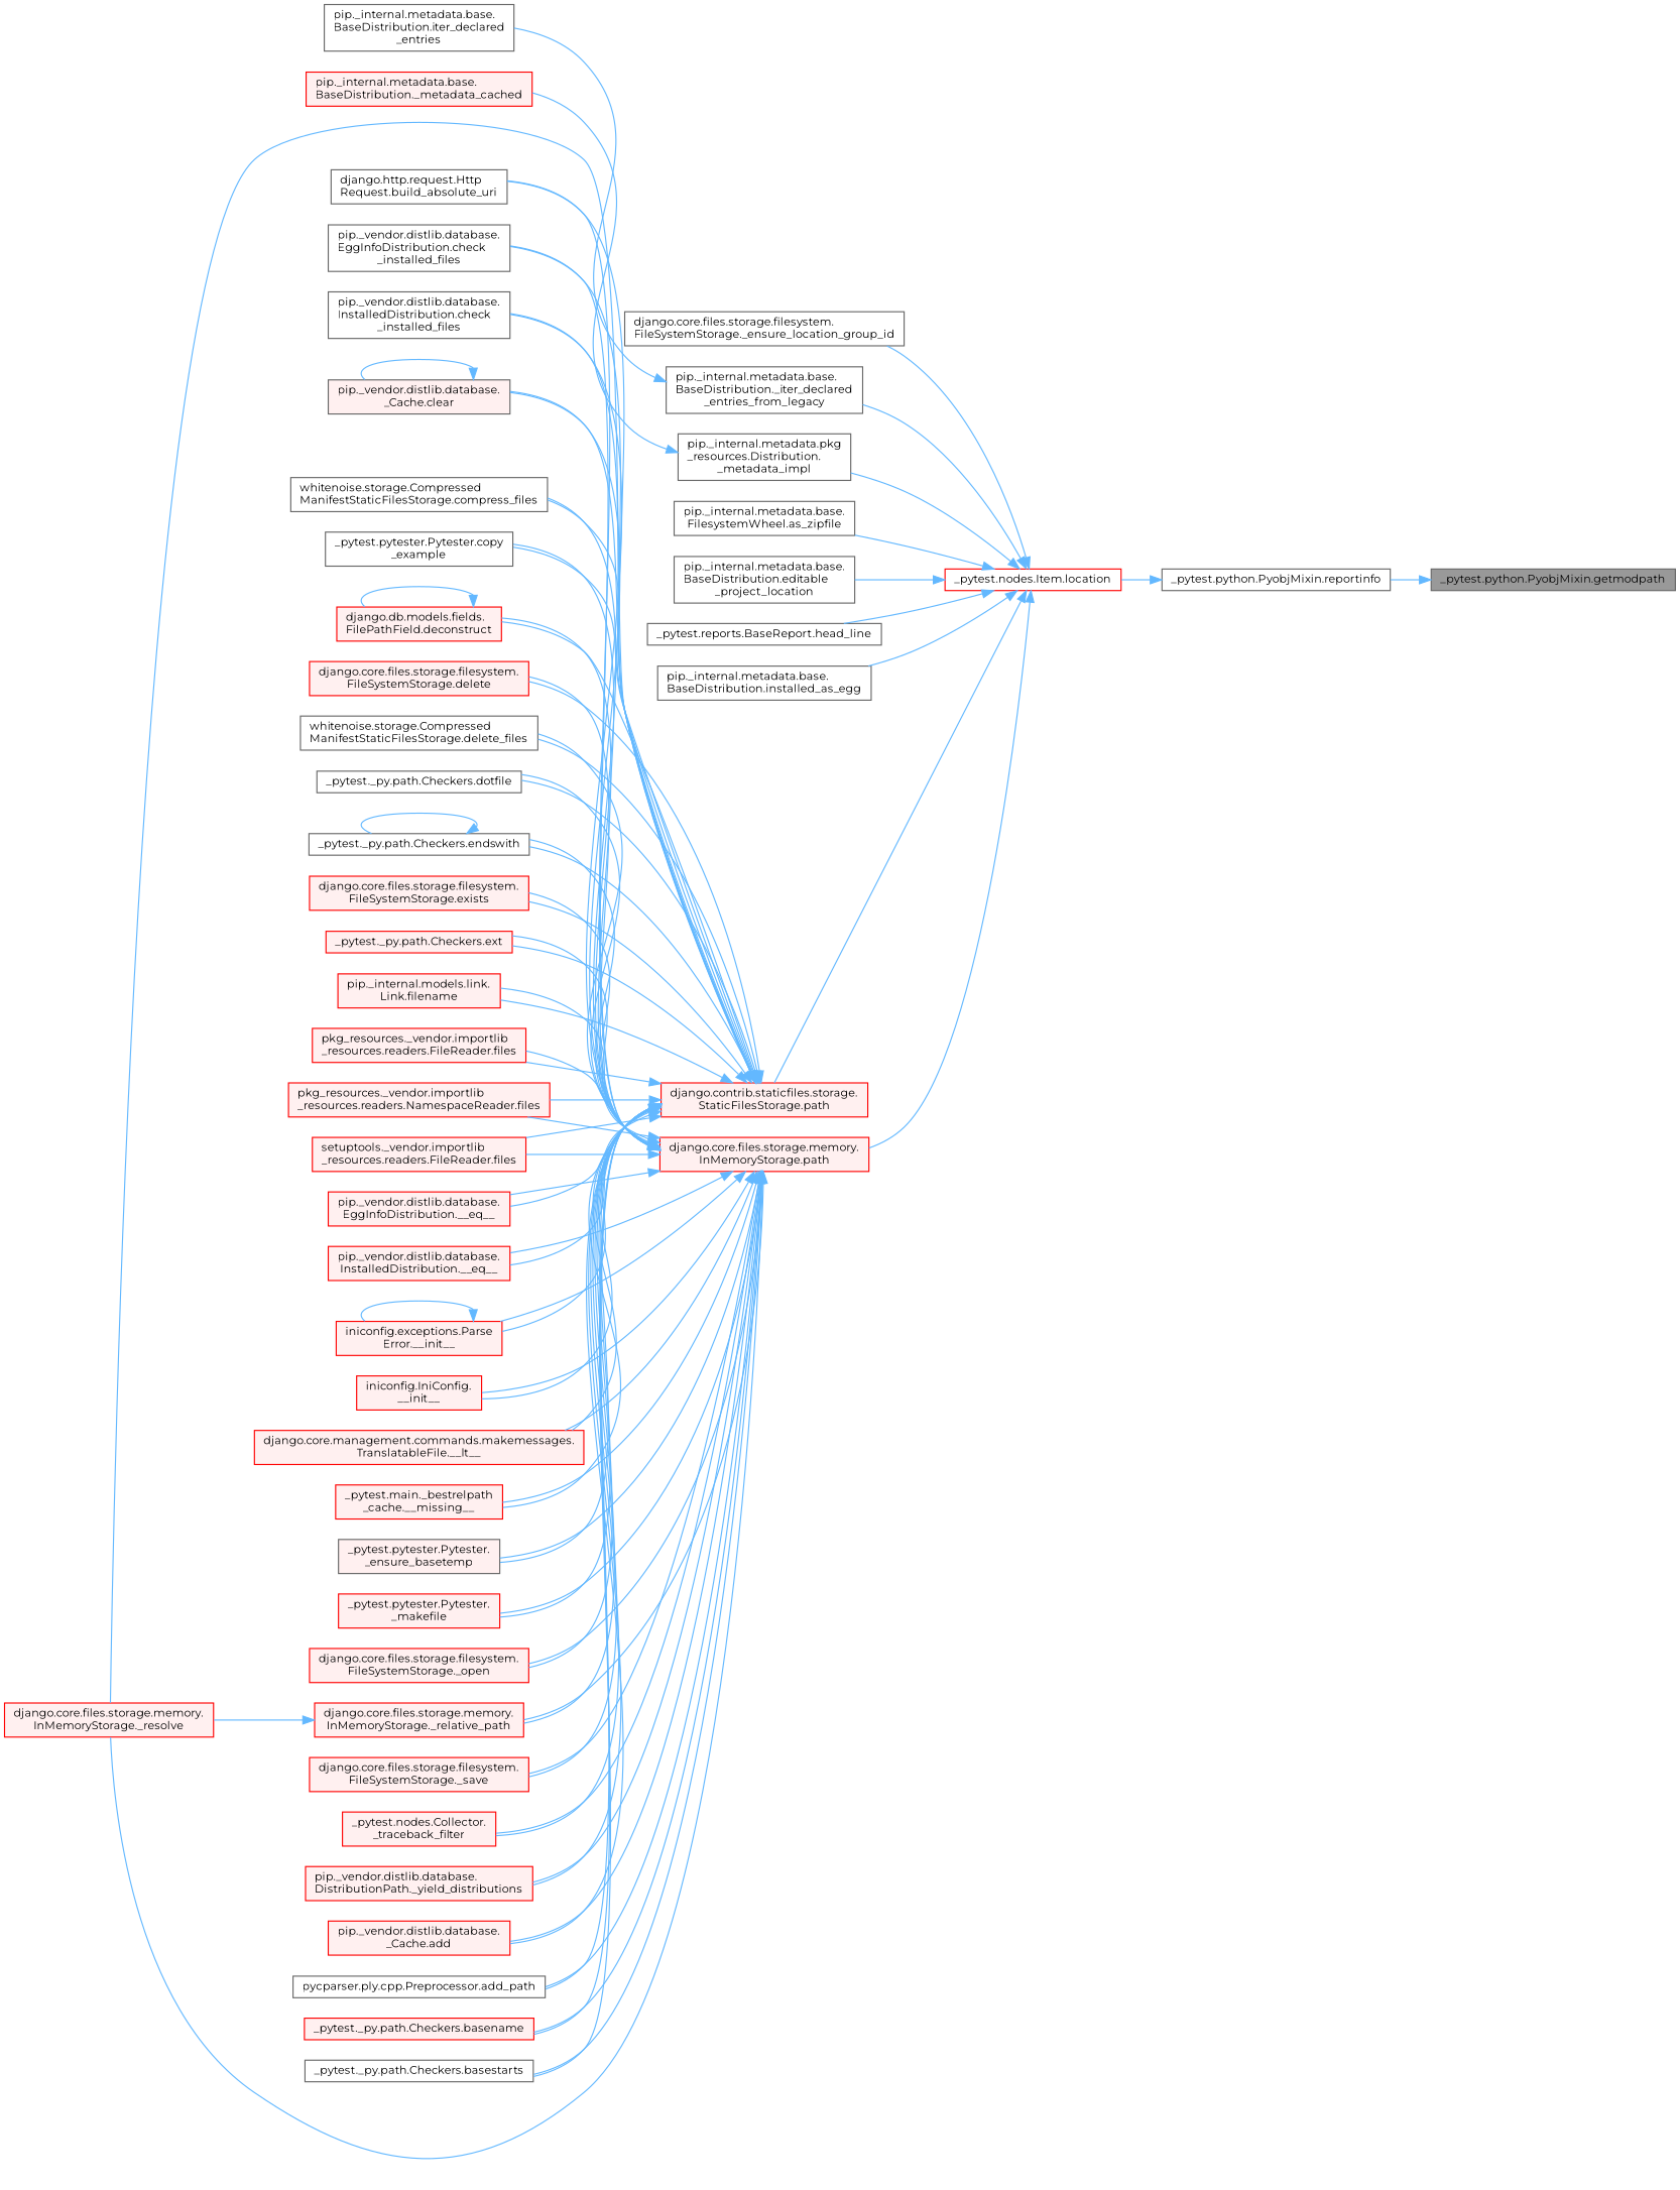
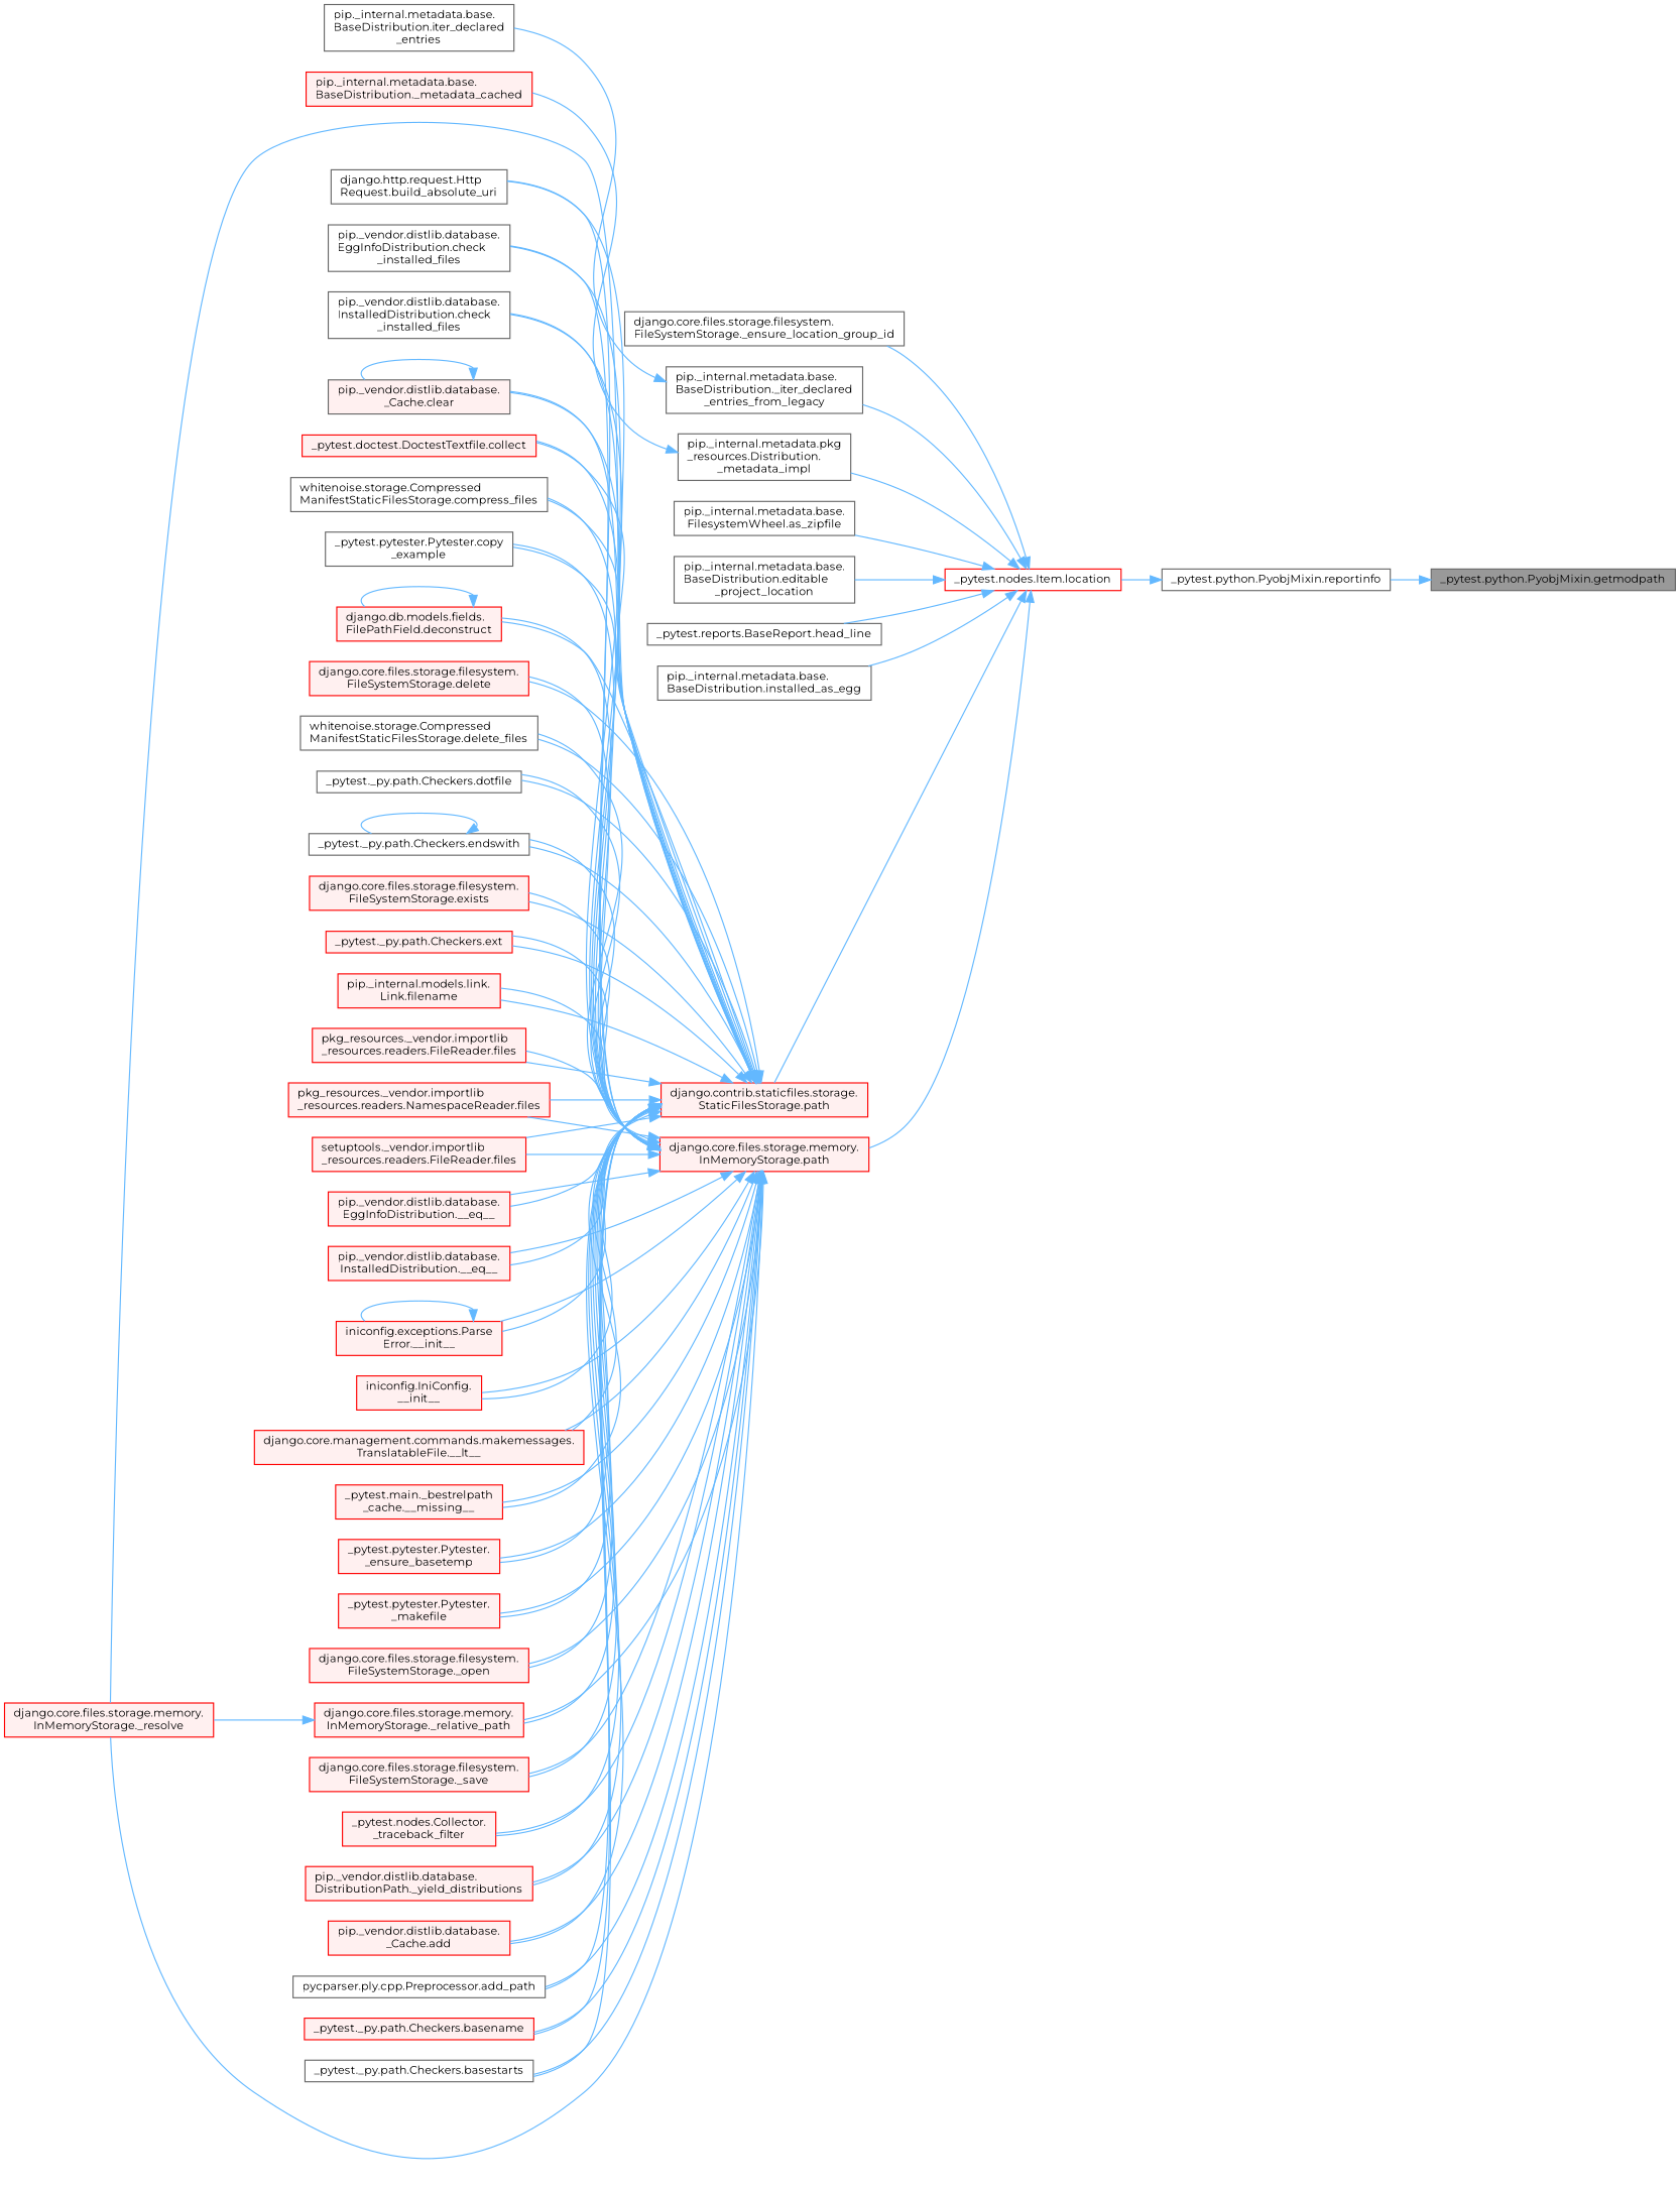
  digraph {
    fontname=Montserrat
    rankdir=RL
    node [color=red fillcolor="#FFF0F0" fontname=Montserrat fontsize=10 shape=box style=filled]
    edge [color=steelblue1 dir=back fontname=Montserrat fontsize=10 labelfontname=Helvetica labelfontsize=10 style=solid]
    n1 [color=gray40 fillcolor=grey60 fontcolor=black height=0.2 label="_pytest.python.PyobjMixin.getmodpath" width=0.4]
    n2 [color=grey40 fillcolor=white height=0.2 label="_pytest.python.PyobjMixin.reportinfo" width=0.4]
    n3 [fillcolor=white height=0.2 label="_pytest.nodes.Item.location" width=0.4]
    n4 [color=grey40 fillcolor=white height=0.2 label="django.core.files.storage.filesystem.\lFileSystemStorage._ensure_location_group_id" width=0.4]
    n5 [color=grey40 fillcolor=white height=0.2 label="pip._internal.metadata.base.\lBaseDistribution._iter_declared\l_entries_from_legacy" width=0.4]
    n6 [color=grey40 fillcolor=white height=0.2 label="pip._internal.metadata.pkg\l_resources.Distribution.\l_metadata_impl" width=0.4]
    n7 [color=grey40 fillcolor=white height=0.2 label="pip._internal.metadata.base.\lFilesystemWheel.as_zipfile" width=0.4]
    n8 [color=grey40 fillcolor=white height=0.2 label="pip._internal.metadata.base.\lBaseDistribution.editable\l_project_location" width=0.4]
    n9 [color=grey40 fillcolor=white height=0.2 label="_pytest.reports.BaseReport.head_line" width=0.4]
    n10 [color=grey40 fillcolor=white height=0.2 label="pip._internal.metadata.base.\lBaseDistribution.installed_as_egg" width=0.4]
    n11 [height=0.2 label="django.contrib.staticfiles.storage.\lStaticFilesStorage.path" width=0.4]
    n12 [height=0.2 label="django.core.files.storage.memory.\lInMemoryStorage.path" width=0.4]
    n13 [color=grey40 fillcolor=white height=0.2 label="pip._internal.metadata.base.\lBaseDistribution.iter_declared\l_entries" width=0.4]
    n14 [height=0.2 label="pip._internal.metadata.base.\lBaseDistribution._metadata_cached" width=0.4]
    n15 [height=0.2 label="pip._vendor.distlib.database.\lEggInfoDistribution.__eq__" width=0.4]
    n16 [height=0.2 label="pip._vendor.distlib.database.\lInstalledDistribution.__eq__" width=0.4]
    n17 [height=0.2 label="iniconfig.exceptions.Parse\lError.__init__" width=0.4]
    n18 [height=0.2 label="iniconfig.IniConfig.\l__init__" width=0.4]
    n19 [height=0.2 label="django.core.management.commands.makemessages.\lTranslatableFile.__lt__" width=0.4]
    n20 [height=0.2 label="_pytest.main._bestrelpath\l_cache.__missing__" width=0.4]
-   n21 [color=grey40 height=0.2 label="_pytest.pytester.Pytester.\l_ensure_basetemp" width=0.4]
+   n21 [height=0.2 label="_pytest.pytester.Pytester.\l_ensure_basetemp" width=0.4]
    n22 [height=0.2 label="_pytest.pytester.Pytester.\l_makefile" width=0.4]
    n23 [height=0.2 label="django.core.files.storage.filesystem.\lFileSystemStorage._open" width=0.4]
    n24 [height=0.2 label="django.core.files.storage.memory.\lInMemoryStorage._relative_path" width=0.4]
    n25 [height=0.2 label="django.core.files.storage.memory.\lInMemoryStorage._resolve" width=0.4]
    n26 [height=0.2 label="django.core.files.storage.filesystem.\lFileSystemStorage._save" width=0.4]
    n27 [height=0.2 label="_pytest.nodes.Collector.\l_traceback_filter" width=0.4]
    n28 [height=0.2 label="pip._vendor.distlib.database.\lDistributionPath._yield_distributions" width=0.4]
    n29 [height=0.2 label="pip._vendor.distlib.database.\l_Cache.add" width=0.4]
    n30 [color=grey40 fillcolor=white height=0.2 label="pycparser.ply.cpp.Preprocessor.add_path" width=0.4]
    n31 [height=0.2 label="_pytest._py.path.Checkers.basename" width=0.4]
    n32 [color=grey40 fillcolor=white height=0.2 label="_pytest._py.path.Checkers.basestarts" width=0.4]
    n33 [color=grey40 fillcolor=white height=0.2 label="django.http.request.Http\lRequest.build_absolute_uri" width=0.4]
    n34 [color=grey40 fillcolor=white height=0.2 label="pip._vendor.distlib.database.\lEggInfoDistribution.check\l_installed_files" width=0.4]
    n35 [color=grey40 fillcolor=white height=0.2 label="pip._vendor.distlib.database.\lInstalledDistribution.check\l_installed_files" width=0.4]
    n36 [color=grey40 height=0.2 label="pip._vendor.distlib.database.\l_Cache.clear" width=0.4]
+   n37 [height=0.2 label="_pytest.doctest.DoctestTextfile.collect" width=0.4]
    n38 [color=grey40 fillcolor=white height=0.2 label="whitenoise.storage.Compressed\lManifestStaticFilesStorage.compress_files" width=0.4]
    n39 [color=grey40 fillcolor=white height=0.2 label="_pytest.pytester.Pytester.copy\l_example" width=0.4]
    n40 [height=0.2 label="django.db.models.fields.\lFilePathField.deconstruct" width=0.4]
    n41 [height=0.2 label="django.core.files.storage.filesystem.\lFileSystemStorage.delete" width=0.4]
    n42 [color=grey40 fillcolor=white height=0.2 label="whitenoise.storage.Compressed\lManifestStaticFilesStorage.delete_files" width=0.4]
    n43 [color=grey40 fillcolor=white height=0.2 label="_pytest._py.path.Checkers.dotfile" width=0.4]
    n44 [color=grey40 fillcolor=white height=0.2 label="_pytest._py.path.Checkers.endswith" width=0.4]
    n45 [height=0.2 label="django.core.files.storage.filesystem.\lFileSystemStorage.exists" width=0.4]
    n46 [height=0.2 label="_pytest._py.path.Checkers.ext" width=0.4]
    n47 [height=0.2 label="pip._internal.models.link.\lLink.filename" width=0.4]
    n48 [height=0.2 label="pkg_resources._vendor.importlib\l_resources.readers.FileReader.files" width=0.4]
    n49 [height=0.2 label="pkg_resources._vendor.importlib\l_resources.readers.NamespaceReader.files" width=0.4]
    n50 [height=0.2 label="setuptools._vendor.importlib\l_resources.readers.FileReader.files" width=0.4]
    n1 -> n2
    n2 -> n3
    n3 -> n4
    n3 -> n5
    n3 -> n6
    n3 -> n7
    n3 -> n8
    n3 -> n9
    n3 -> n10
    n3 -> n11
    n3 -> n12
    n5 -> n13
    n6 -> n14
    n11 -> n15
    n11 -> n16
    n11 -> n17
    n11 -> n18
    n11 -> n19
    n11 -> n20
    n11 -> n21
    n11 -> n22
    n11 -> n23
    n11 -> n24
    n11 -> n25
    n11 -> n26
    n11 -> n27
    n11 -> n28
    n11 -> n29
    n11 -> n30
    n11 -> n31
    n11 -> n32
    n11 -> n33
    n11 -> n34
    n11 -> n35
    n11 -> n36
+   n11 -> n37
    n11 -> n38
    n11 -> n39
    n11 -> n40
    n11 -> n41
    n11 -> n42
    n11 -> n43
    n11 -> n44
    n11 -> n45
    n11 -> n46
    n11 -> n47
    n11 -> n48
    n11 -> n49
    n11 -> n50
    n12 -> n15
    n12 -> n16
    n12 -> n17
    n12 -> n18
    n12 -> n19
    n12 -> n20
    n12 -> n21
    n12 -> n22
    n12 -> n23
    n12 -> n24
    n12 -> n25
    n12 -> n26
    n12 -> n27
    n12 -> n28
    n12 -> n29
    n12 -> n30
    n12 -> n31
    n12 -> n32
    n12 -> n33
    n12 -> n34
    n12 -> n35
    n12 -> n36
+   n12 -> n37
    n12 -> n38
    n12 -> n39
    n12 -> n40
    n12 -> n41
    n12 -> n42
    n12 -> n43
    n12 -> n44
    n12 -> n45
    n12 -> n46
    n12 -> n47
    n12 -> n48
    n12 -> n49
    n12 -> n50
    n17 -> n17
    n24 -> n25
    n36 -> n36
    n40 -> n40
    n44 -> n44
  }
